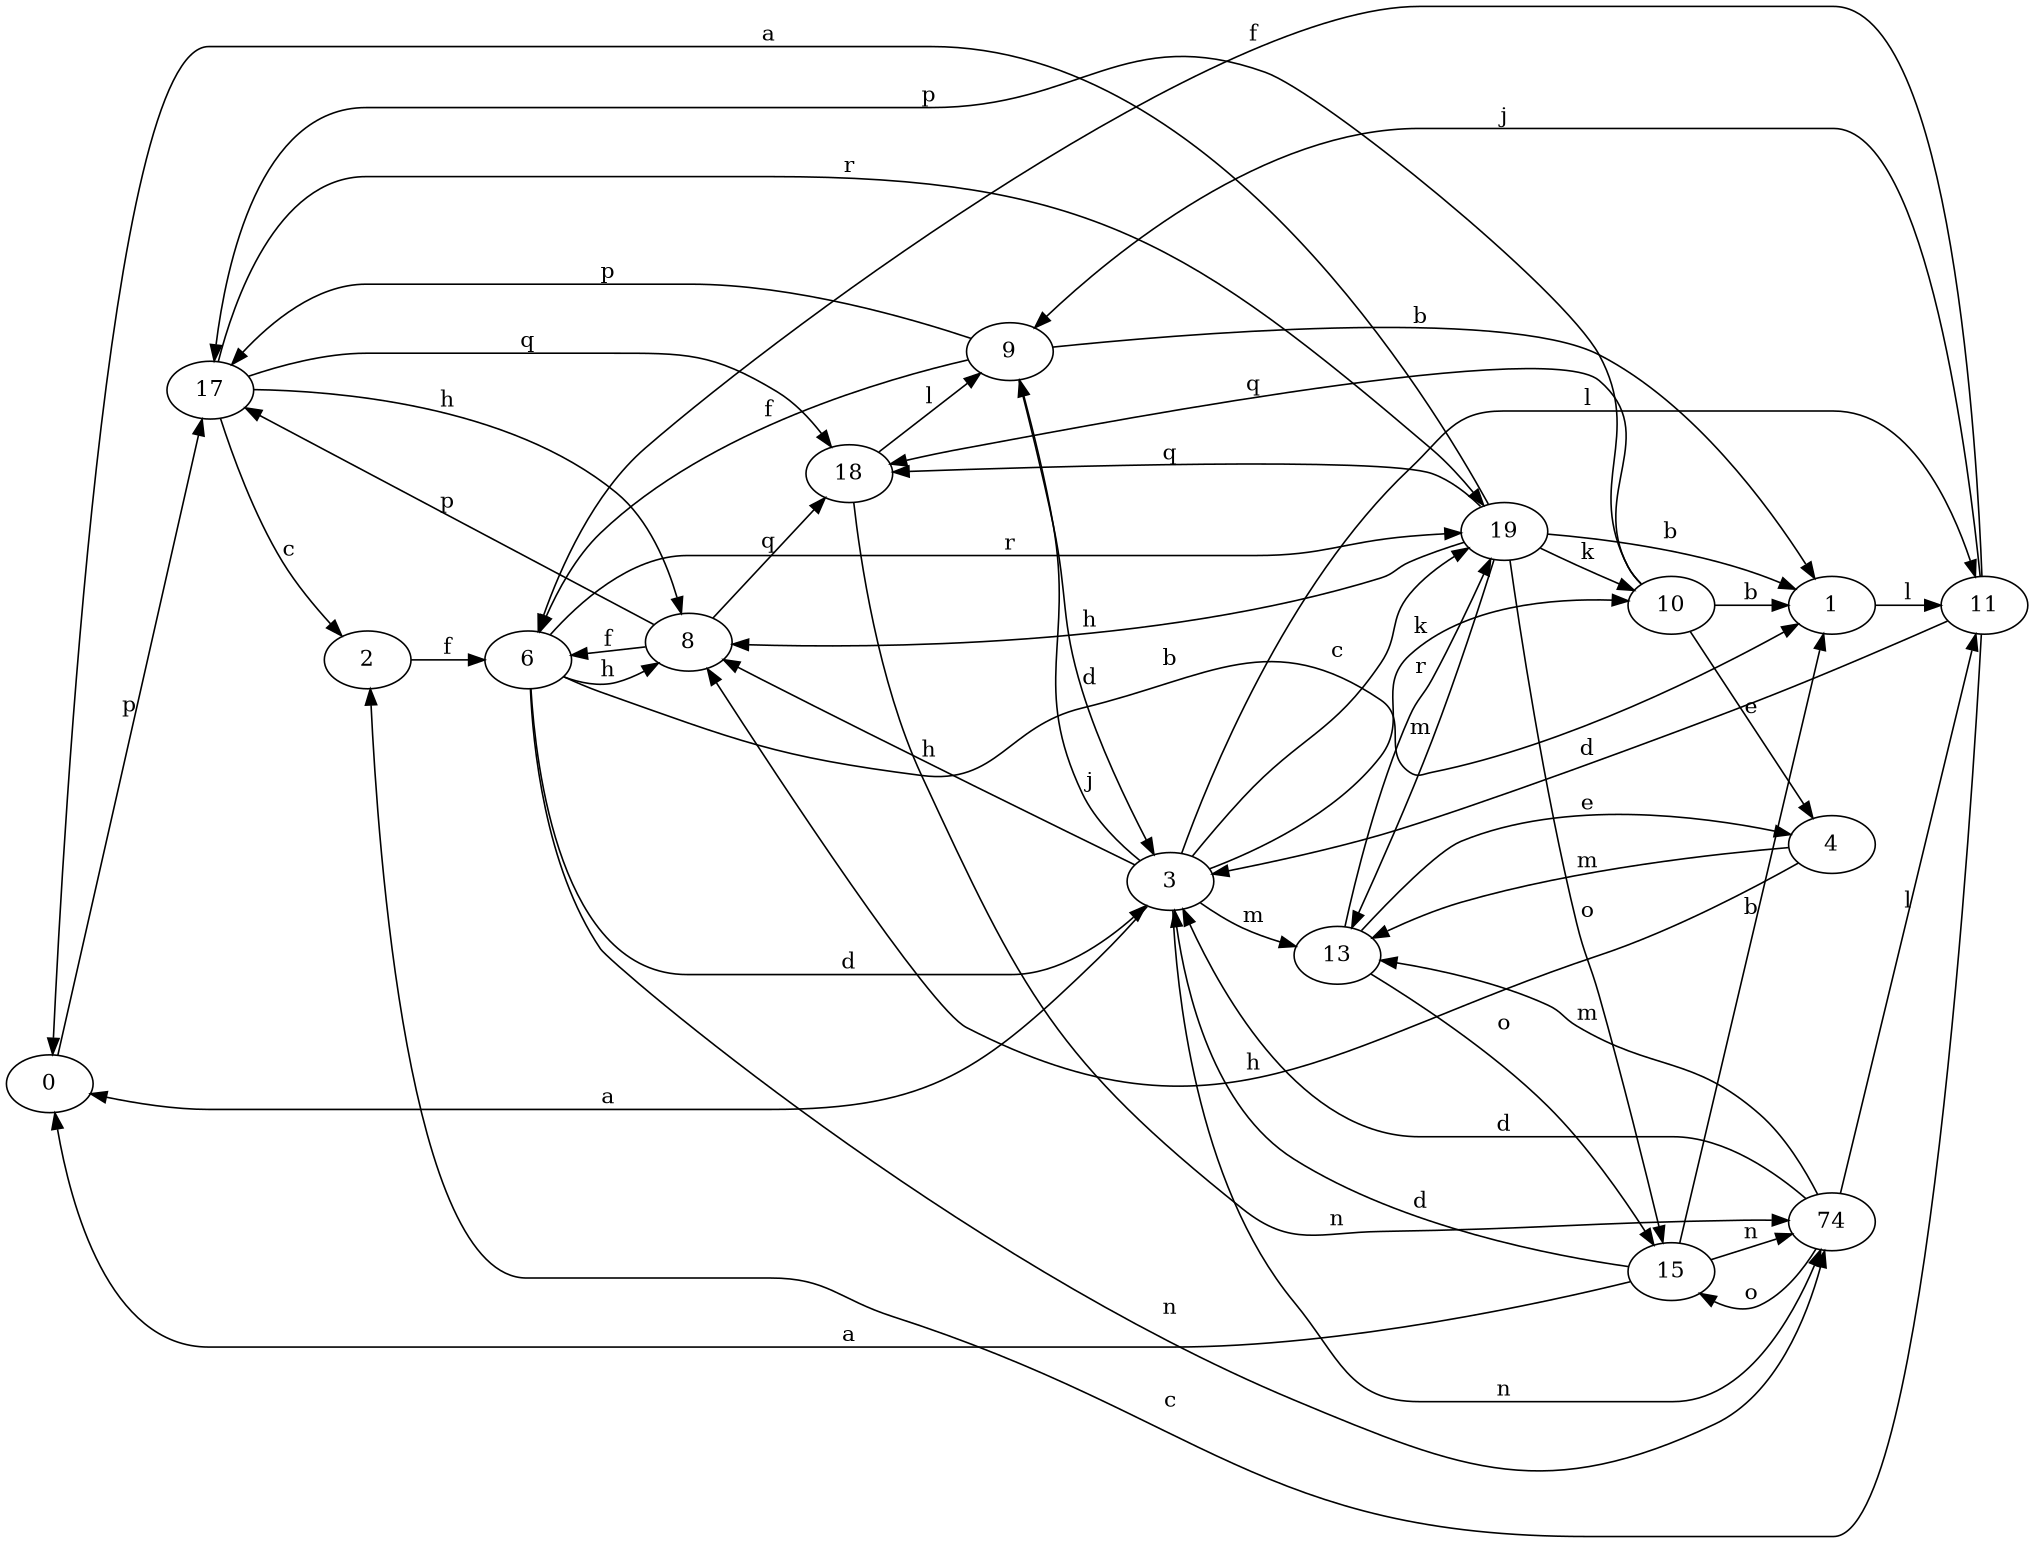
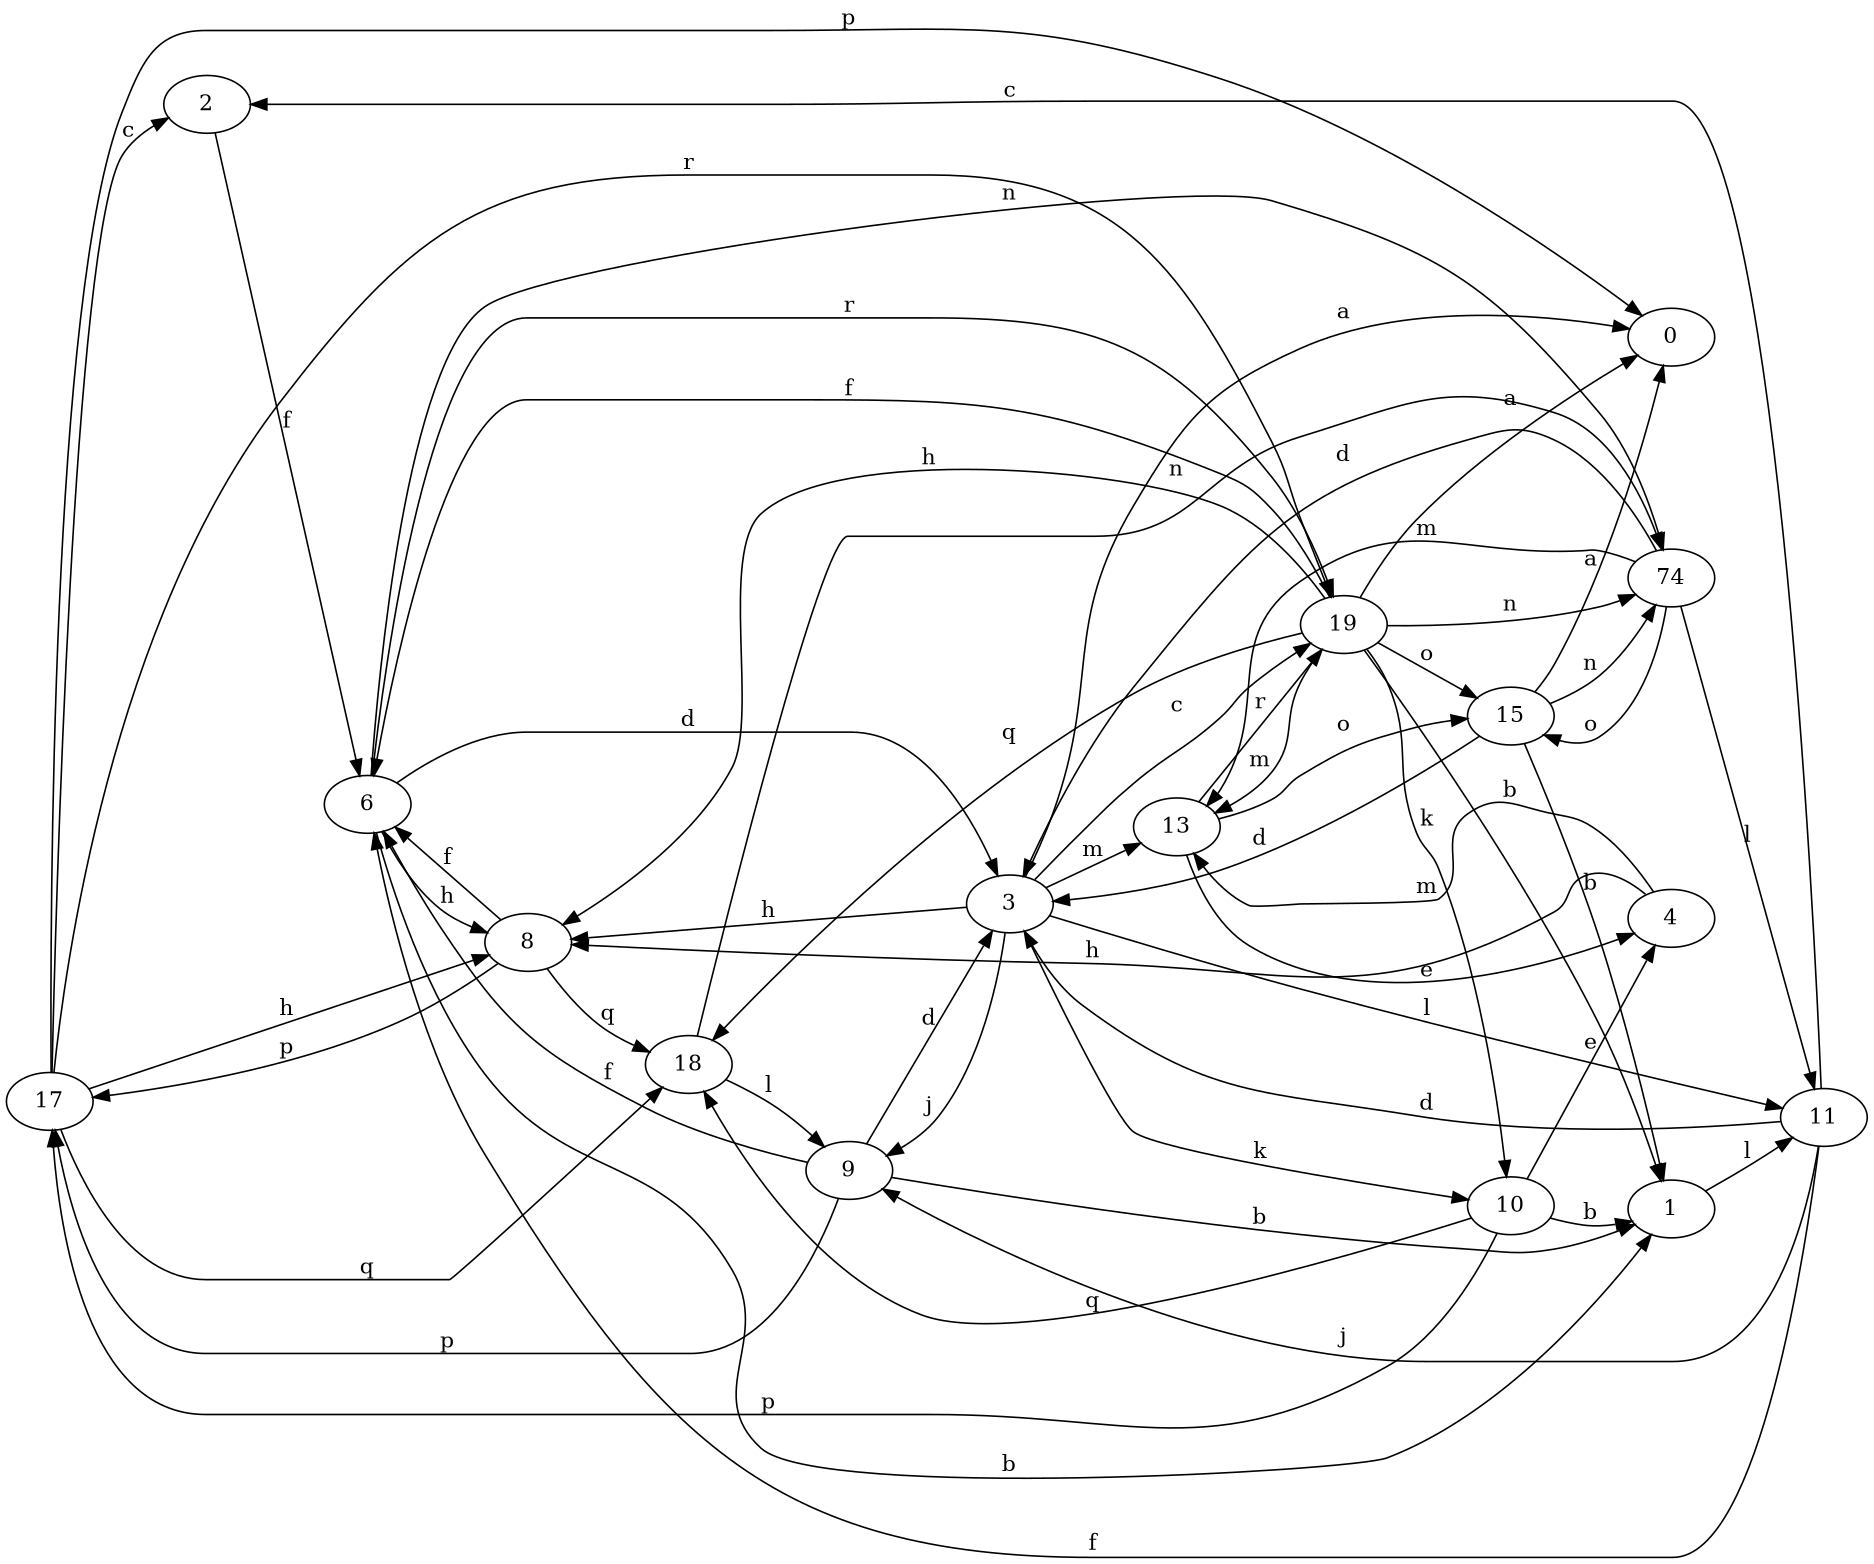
  strict digraph {
    rankdir=LR
    0
    17
    2
    8
    19
    18
    1
    11
    6
    3
    9
    n12 [label=74]
    10
    13
    4
    15
-   0 -> 17 [label=p]
+   17 -> 0 [label=p]
    17 -> 2 [label=c]
    17 -> 8 [label=h]
    17 -> 19 [label=r]
    17 -> 18 [label=q]
    2 -> 6 [label=f]
    8 -> 17 [label=p]
    8 -> 18 [label=q]
    8 -> 6 [label=f]
    19 -> 0 [label=a]
    19 -> 8 [label=h]
    19 -> 18 [label=q]
    19 -> 1 [label=b]
+   19 -> 6 [label=f]
    19 -> 10 [label=k]
    19 -> 13 [label=m]
    19 -> 15 [label=o]
    18 -> 9 [label=l]
    18 -> n12 [label=n]
    1 -> 11 [label=l]
    11 -> 2 [label=c]
    11 -> 6 [label=f]
    11 -> 3 [label=d]
    11 -> 9 [label=j]
    6 -> 8 [label=h]
    6 -> 19 [label=r]
    6 -> 1 [label=b]
    6 -> 3 [label=d]
    6 -> n12 [label=n]
    3 -> 0 [label=a]
    3 -> 8 [label=h]
    3 -> 19 [label=c]
    3 -> 11 [label=l]
    3 -> 9 [label=j]
-   3 -> n12 [label=n]
+   19 -> n12 [label=n]
    3 -> 10 [label=k]
    3 -> 13 [label=m]
    9 -> 17 [label=p]
    9 -> 1 [label=b]
    9 -> 6 [label=f]
    9 -> 3 [label=d]
    n12 -> 11 [label=l]
    n12 -> 3 [label=d]
    n12 -> 13 [label=m]
    n12 -> 15 [label=o]
    10 -> 17 [label=p]
    10 -> 18 [label=q]
    10 -> 1 [label=b]
    10 -> 4 [label=e]
    13 -> 19 [label=r]
    13 -> 4 [label=e]
    13 -> 15 [label=o]
    4 -> 8 [label=h]
    4 -> 13 [label=m]
    15 -> 0 [label=a]
    15 -> 1 [label=b]
    15 -> 3 [label=d]
    15 -> n12 [label=n]
  }
